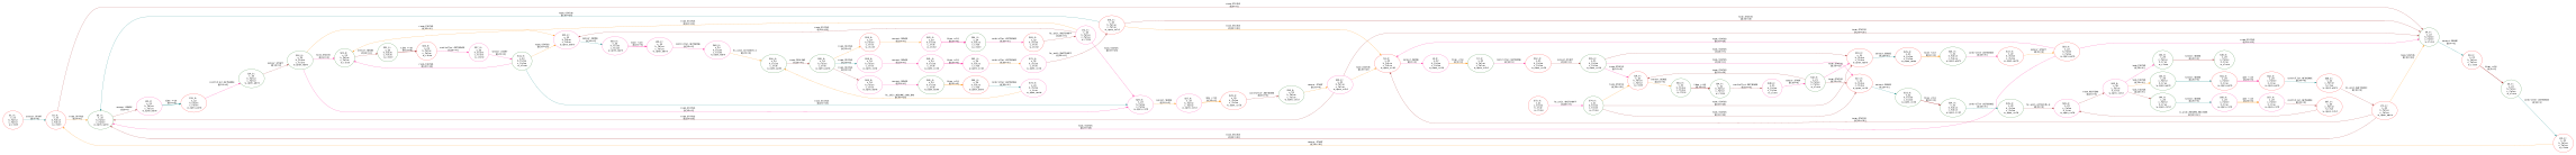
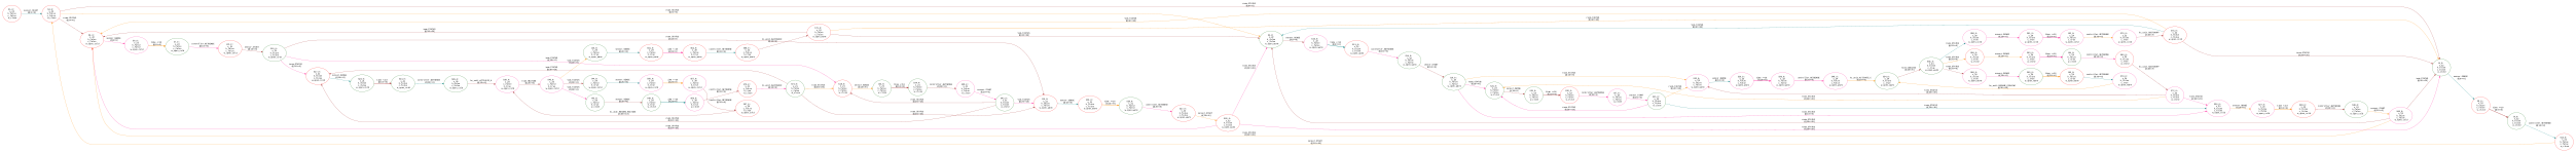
  digraph {
    fontname="Liberation Mono"
    rankdir=LR
    node [color=darkgreen fontname="Liberation Mono"]
    edge [color=brown fontname="Liberation Mono"]
    n1 [color=red label="S1_0: \n s_22 \n h_false \n c_false \n w_close"]
    n2 [color=red label="S2_0: \n s_22 \n h_false \n c_false \n w_close"]
    n3 [color=red label="S3_0: \n s_22 \n h_false \n c_false \n w_open_cold"]
    n4 [label="S4_0: \n s_22 \n h_false \n c_false \n w_close"]
    n5 [label="S5_0: \n s_22 \n h_false \n c_false \n w_open_warm"]
    n6 [color=deeppink label="S6_0: \n s_22 \n h_false \n c_false \n w_open_cold"]
    n7 [color=red label="S8_0: \n s_22 \n h_false \n c_false \n w_close"]
    n8 [color=deeppink label="S10_0: \n s_22 \n h_false \n c_false \n w_open_warm"]
    n9 [label="S7_0: \n s_22 \n h_false \n c_false \n w_open_cold"]
    n10 [label="S9_0: \n s_22 \n h_false \n c_false \n w_close"]
    n11 [color=red label="S11_0: \n s_22 \n h_false \n c_false \n w_open_warm"]
    n12 [color=red label="S12_0: \n s_21 \n h_false \n c_false \n w_open_cold"]
    n13 [label="S15_0: \n s_21 \n h_false \n c_false \n w_open_cold"]
    n14 [color=red label="S13_0: \n s_22 \n h_false \n c_false \n w_close"]
    n15 [label="S14_0: \n s_23 \n h_false \n c_false \n w_open_warm"]
    n16 [label="S16_0: \n s_23 \n h_false \n c_false \n w_open_warm"]
    n17 [color=red label="S17_0: \n s_21 \n h_false \n c_false \n w_open_cold"]
    n18 [color=red label="S18_0: \n s_21 \n h_false \n c_false \n w_close"]
    n19 [color=red label="S19_0: \n s_21 \n h_false \n c_false \n w_open_warm"]
    n20 [color=deeppink label="S20_0: \n s_23 \n h_false \n c_false \n w_open_cold"]
    n21 [label="S21_0: \n s_23 \n h_false \n c_false \n w_close"]
    n22 [color=deeppink label="S22_0: \n s_23 \n h_false \n c_false \n w_open_warm"]
    n23 [label="S23_0: \n s_21 \n h_false \n c_false \n w_open_cold"]
    n24 [label="S33_0: \n s_21 \n h_false \n c_false \n w_close"]
    n25 [color=red label="S25_0: \n s_21 \n h_false \n c_false \n w_open_warm"]
    n26 [color=deeppink label="S27_0: \n s_23 \n h_false \n c_false \n w_open_cold"]
    n27 [label="S31_0: \n s_23 \n h_false \n c_false \n w_close"]
    n28 [color=deeppink label="S29_0: \n s_23 \n h_false \n c_false \n w_open_warm"]
    n29 [label="S24_0: \n s_21 \n h_false \n c_false \n w_open_cold"]
    n30 [label="S34_0: \n s_21 \n h_false \n c_false \n w_close"]
    n31 [label="S26_0: \n s_21 \n h_false \n c_false \n w_open_warm"]
    n32 [color=red label="S28_0: \n s_23 \n h_false \n c_false \n w_open_cold"]
    n33 [color=red label="S32_0: \n s_23 \n h_false \n c_false \n w_close"]
    n34 [color=deeppink label="S30_0: \n s_23 \n h_false \n c_false \n w_open_warm"]
    n35 [label="S35_0: \n s_20 \n h_false \n c_false \n w_open_cold"]
    n36 [color=deeppink label="S39_0: \n s_20 \n c_false \n h_true \n w_open_cold"]
    n37 [color=red label="S47_0: \n s_22 \n h_false \n c_false \n w_open_warm"]
    n38 [color=red label="S53_0: \n s_22 \n h_false \n c_false \n w_open_warm"]
    n39 [label="S36_0: \n s_22 \n h_false \n c_false \n w_open_cold"]
    n40 [color=deeppink label="S40_0: \n s_22 \n h_false \n c_false \n w_open_cold"]
    n41 [color=deeppink label="S48_0: \n s_24 \n h_false \n c_false \n w_open_warm"]
    n42 [label="S54_0: \n s_24 \n h_false \n c_true \n w_open_warm"]
    n43 [color=deeppink label="S37_0: \n s_23 \n h_false \n c_false \n w_close"]
    n44 [label="S41_0: \n s_23 \n h_false \n c_false \n w_close"]
    n45 [color=deeppink label="S38_0: \n s_21 \n h_false \n c_false \n w_close"]
    n46 [label="S42_0: \n s_21 \n h_false \n c_false \n w_close"]
    n47 [color=deeppink label="S43_0: \n s_20 \n c_false \n h_true \n w_open_cold"]
    n48 [label="S44_0: \n s_20 \n c_false \n h_true \n w_open_cold"]
    n49 [label="S45_0: \n s_20 \n c_false \n h_true \n w_close"]
    n50 [label="S46_0: \n s_20 \n c_false \n h_true \n w_open_warm"]
    n51 [color=deeppink label="S56_0: \n s_20 \n c_false \n h_true \n w_open_cold"]
    n52 [label="S49_0: \n s_20 \n c_false \n h_true \n w_close"]
    n53 [color=red label="S51_0: \n s_20 \n c_false \n h_true \n w_open_warm"]
    n54 [color=deeppink label="S57_0: \n s_20 \n c_false \n h_true \n w_open_cold"]
+   n55 [color=deeppink label="S50_0: \n s_20 \n c_false \n h_true \n w_close"]
    n56 [color=red label="S52_0: \n s_20 \n c_false \n h_true \n w_open_warm"]
    n57 [label="S55_0: \n s_24 \n h_false \n c_true \n w_open_warm"]
    n58 [color=red label="S73_0: \n s_21 \n c_false \n h_true \n w_close"]
    n59 [label="S74_0: \n s_21 \n h_false \n c_false \n w_close"]
    n60 [color=red label="S68_0: \n s_22 \n c_false \n h_true \n w_open_warm"]
    n61 [color=red label="S71_0: \n s_22 \n h_false \n c_false \n w_open_warm"]
    n62 [color=deeppink label="S58_0: \n s_24 \n h_false \n c_true \n w_open_cold"]
    n63 [color=red label="S59_0: \n s_24 \n h_false \n c_true \n w_close"]
    n64 [color=deeppink label="S60_0: \n s_24 \n h_false \n c_true \n w_open_warm"]
    n65 [color=deeppink label="S61_0: \n s_24 \n h_false \n c_true \n w_open_cold"]
    n66 [color=deeppink label="S63_0: \n s_24 \n h_false \n c_true \n w_close"]
    n67 [label="S65_0: \n s_24 \n h_false \n c_true \n w_open_warm"]
    n68 [color=red label="S67_0: \n s_20 \n c_false \n h_true \n w_open_cold"]
    n69 [color=deeppink label="S62_0: \n s_24 \n h_false \n c_true \n w_open_cold"]
    n70 [label="S64_0: \n s_24 \n h_false \n c_true \n w_close"]
    n71 [color=red label="S66_0: \n s_24 \n h_false \n c_true \n w_open_warm"]
    n72 [color=deeppink label="S75_0: \n s_22 \n h_false \n c_true \n w_open_cold"]
    n73 [color=red label="S76_0: \n s_22 \n h_false \n c_false \n w_open_cold"]
    n74 [color=red label="S69_0: \n s_23 \n h_false \n c_true \n w_close"]
    n75 [color=deeppink label="S72_0: \n s_23 \n h_false \n c_false \n w_close"]
    n76 [color=deeppink label="S70_0: \n s_24 \n h_false \n c_true \n w_open_warm"]
    n1 -> n2 [color=teal label="sensor.START \n @(0>>0)"]
+   n2 -> n3 [label="room.STATUS \n @(0>>0)"]
    n2 -> n4 [label="room.STATUS \n @(0>>0)"]
    n2 -> n5 [color=darkorange label="room.STATUS \n @(0>>0)"]
    n3 -> n6 [color=deeppink label="sensor.SENSE \n @(0>>0)"]
    n4 -> n7 [color=teal label="sensor.SENSE \n @(0>>0)"]
    n5 -> n8 [label="sensor.SENSE \n @(0>>0)"]
    n6 -> n9 [color=darkorange label="time +=10 \n @(0>>0)" style=bold]
    n7 -> n10 [label="time +=10 \n @(0>>0)" style=bold]
    n8 -> n11 [color=teal label="time +=10 \n @(0>>0)" style=bold]
    n9 -> n12 [color=deeppink label="controller.GETSENSE \n @(10>>0)"]
    n10 -> n14 [color=teal label="controller.GETSENSE \n @(10>>0)"]
    n11 -> n15 [color=deeppink label="controller.GETSENSE \n @(10>>0)"]
    n12 -> n13 [label="sensor.START \n @(10>>0)"]
    n13 -> n17 [color=deeppink label="room.STATUS \n @(10>>0)"]
    n13 -> n18 [color=deeppink label="room.STATUS \n @(10>>0)"]
    n13 -> n19 [label="room.STATUS \n @(10>>0)"]
    n14 -> n2 [color=darkorange label="sensor.START \n @(10>>10)"]
    n15 -> n16 [label="sensor.START \n @(10>>0)"]
    n16 -> n20 [color=deeppink label="room.STATUS \n @(10>>0)"]
    n16 -> n21 [color=deeppink label="room.STATUS \n @(10>>0)"]
    n16 -> n22 [color=darkorange label="room.STATUS \n @(10>>0)"]
    n17 -> n23 [color=teal label="sensor.SENSE \n @(10>>0)"]
    n18 -> n24 [color=darkorange label="sensor.SENSE \n @(10>>0)"]
    n19 -> n25 [color=teal label="sensor.SENSE \n @(10>>0)"]
    n20 -> n26 [color=darkorange label="sensor.SENSE \n @(10>>0)"]
    n21 -> n27 [label="sensor.SENSE \n @(10>>0)"]
    n22 -> n28 [color=teal label="sensor.SENSE \n @(10>>0)"]
    n23 -> n29 [label="time +=10 \n @(10>>0)" style=bold]
    n24 -> n30 [label="time +=10 \n @(10>>0)" style=bold]
    n25 -> n31 [color=darkorange label="time +=10 \n @(10>>0)" style=bold]
    n26 -> n32 [color=darkorange label="time +=10 \n @(10>>0)" style=bold]
    n27 -> n33 [label="time +=10 \n @(10>>0)" style=bold]
    n28 -> n34 [color=deeppink label="time +=10 \n @(10>>0)" style=bold]
    n29 -> n35 [color=teal label="controller.GETSENSE \n @(20>>0)"]
    n30 -> n45 [label="controller.GETSENSE \n @(20>>0)"]
    n31 -> n37 [color=deeppink label="controller.GETSENSE \n @(20>>0)"]
    n32 -> n39 [label="controller.GETSENSE \n @(20>>0)"]
    n33 -> n43 [color=deeppink label="controller.GETSENSE \n @(20>>0)"]
    n34 -> n41 [color=deeppink label="controller.GETSENSE \n @(20>>0)"]
    n35 -> n36 [label="hc_unit.ACTIVATE_H \n @(20>>0)"]
    n36 -> n47 [label="room.HEATING \n @(20>>0)"]
    n37 -> n38 [color=darkorange label="sensor.START \n @(20>>0)"]
    n38 -> n3 [color=deeppink label="room.STATUS \n @(20>>20)"]
    n38 -> n4 [color=deeppink label="room.STATUS \n @(20>>20)"]
    n38 -> n5 [color=deeppink label="room.STATUS \n @(20>>20)"]
    n39 -> n40 [color=darkorange label="sensor.START \n @(20>>0)"]
    n40 -> n3 [color=darkorange label="room.STATUS \n @(20>>20)"]
    n40 -> n4 [label="room.STATUS \n @(20>>20)"]
    n40 -> n5 [label="room.STATUS \n @(20>>20)"]
    n41 -> n42 [color=darkorange label="hc_unit.ACTIVATE_C \n @(20>>0)"]
    n42 -> n57 [label="room.COOLING \n @(20>>0)"]
    n43 -> n44 [color=deeppink label="sensor.START \n @(20>>0)"]
    n44 -> n20 [color=teal label="room.STATUS \n @(20>>10)"]
    n44 -> n21 [color=deeppink label="room.STATUS \n @(20>>10)"]
    n44 -> n22 [color=darkorange label="room.STATUS \n @(20>>10)"]
    n45 -> n46 [color=deeppink label="sensor.START \n @(20>>0)"]
    n46 -> n17 [label="room.STATUS \n @(20>>10)"]
    n46 -> n18 [label="room.STATUS \n @(20>>10)"]
    n46 -> n19 [color=deeppink label="room.STATUS \n @(20>>10)"]
    n47 -> n48 [label="room.STATUS \n @(20>>0)"]
    n47 -> n49 [color=deeppink label="room.STATUS \n @(20>>0)"]
    n47 -> n50 [color=darkorange label="room.STATUS \n @(20>>0)"]
    n48 -> n51 [color=teal label="sensor.SENSE \n @(20>>0)"]
    n49 -> n52 [label="sensor.SENSE \n @(20>>0)"]
    n50 -> n53 [color=teal label="sensor.SENSE \n @(20>>0)"]
    n51 -> n54 [color=darkorange label="time +=10 \n @(20>>0)" style=bold]
+   n52 -> n55 [color=teal label="time +=10 \n @(20>>0)" style=bold]
    n53 -> n56 [color=deeppink label="time +=10 \n @(20>>0)" style=bold]
    n54 -> n68 [label="controller.GETSENSE \n @(30>>0)"]
+   n55 -> n58 [label="controller.GETSENSE \n @(30>>0)"]
    n56 -> n60 [color=teal label="controller.GETSENSE \n @(30>>0)"]
    n57 -> n62 [color=teal label="room.STATUS \n @(20>>0)"]
    n57 -> n63 [color=darkorange label="room.STATUS \n @(20>>0)"]
    n57 -> n64 [label="room.STATUS \n @(20>>0)"]
    n58 -> n59 [color=deeppink label="hc_unit.SWITCHOFF \n @(30>>0)"]
    n59 -> n17 [label="room.STATUS \n @(30>>20)"]
    n59 -> n18 [color=darkorange label="room.STATUS \n @(30>>20)"]
    n59 -> n19 [label="room.STATUS \n @(30>>20)"]
    n60 -> n61 [label="hc_unit.SWITCHOFF \n @(30>>0)"]
    n61 -> n3 [label="room.STATUS \n @(30>>30)"]
    n61 -> n4 [color=darkorange label="room.STATUS \n @(30>>30)"]
    n61 -> n5 [label="room.STATUS \n @(30>>30)"]
    n62 -> n65 [color=deeppink label="sensor.SENSE \n @(20>>0)"]
    n63 -> n66 [color=darkorange label="sensor.SENSE \n @(20>>0)"]
    n64 -> n67 [color=deeppink label="sensor.SENSE \n @(20>>0)"]
    n65 -> n69 [color=deeppink label="time +=10 \n @(20>>0)" style=bold]
    n66 -> n70 [color=deeppink label="time +=10 \n @(20>>0)" style=bold]
    n67 -> n71 [color=darkorange label="time +=10 \n @(20>>0)" style=bold]
    n68 -> n36 [label="hc_unit.RESUME_HEATING \n @(30>>10)"]
    n69 -> n72 [color=darkorange label="controller.GETSENSE \n @(30>>0)"]
    n70 -> n74 [color=deeppink label="controller.GETSENSE \n @(30>>0)"]
    n71 -> n76 [color=teal label="controller.GETSENSE \n @(30>>0)"]
    n72 -> n73 [label="hc_unit.SWITCHOFF \n @(30>>0)"]
    n73 -> n3 [color=darkorange label="room.STATUS \n @(30>>30)"]
    n73 -> n4 [label="room.STATUS \n @(30>>30)"]
    n73 -> n5 [color=teal label="room.STATUS \n @(30>>30)"]
    n74 -> n75 [label="hc_unit.SWITCHOFF \n @(30>>0)"]
    n75 -> n20 [color=deeppink label="room.STATUS \n @(30>>20)"]
    n75 -> n21 [color=darkorange label="room.STATUS \n @(30>>20)"]
    n75 -> n22 [label="room.STATUS \n @(30>>20)"]
    n76 -> n42 [color=darkorange label="hc_unit.RESUME_COOLING \n @(30>>10)"]
  }
